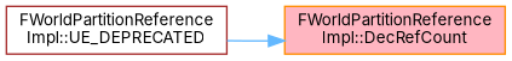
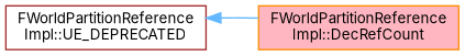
  digraph {
    rankdir=RL
    fontname=Inter
    node [fontname=Inter fontsize=10 shape=box style=filled]
    n1 [color=darkorange fillcolor=lightpink fontcolor=black height=0.2 label="FWorldPartitionReference\lImpl::DecRefCount" width=0.4]
    n2 [color=brown fillcolor=white height=0.2 label="FWorldPartitionReference\lImpl::UE_DEPRECATED" width=0.4]
-   n1 -> n2 [color=steelblue1 dir=back fontname=Inter fontsize=10 labelfontname=Helvetica labelfontsize=10 style=solid]
+   n2 -> n1 [color=steelblue1 dir=back fontname=Inter fontsize=10 labelfontname=Helvetica labelfontsize=10 style=solid]
  }
